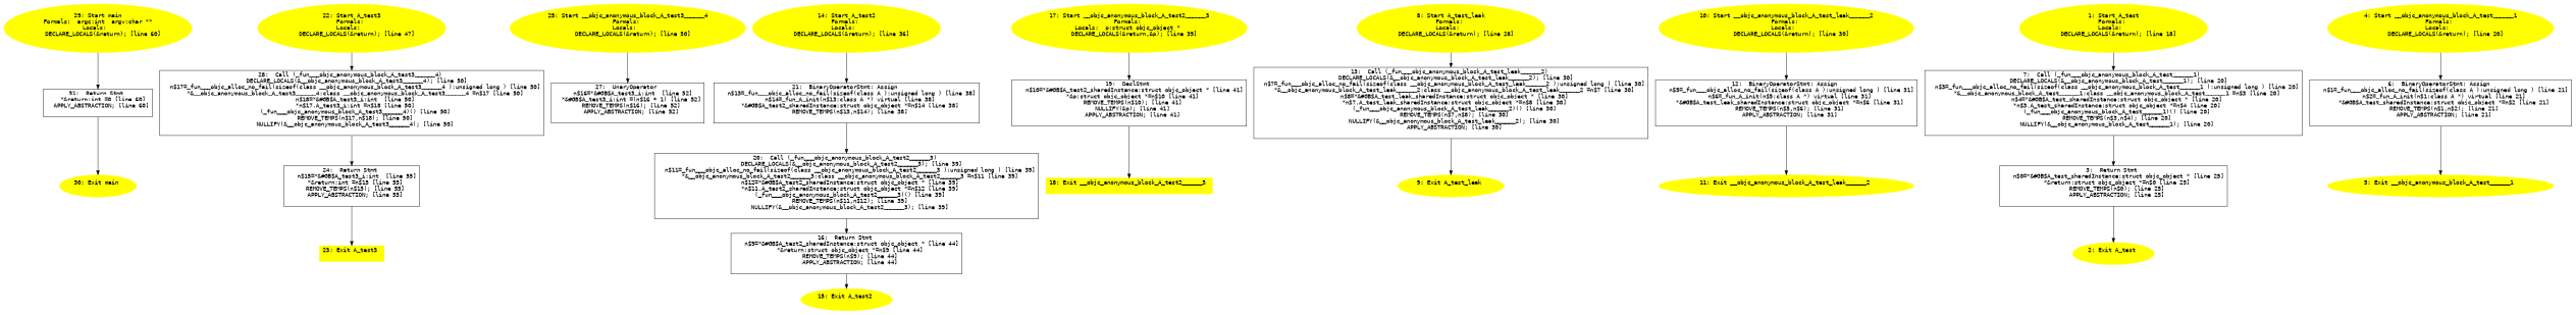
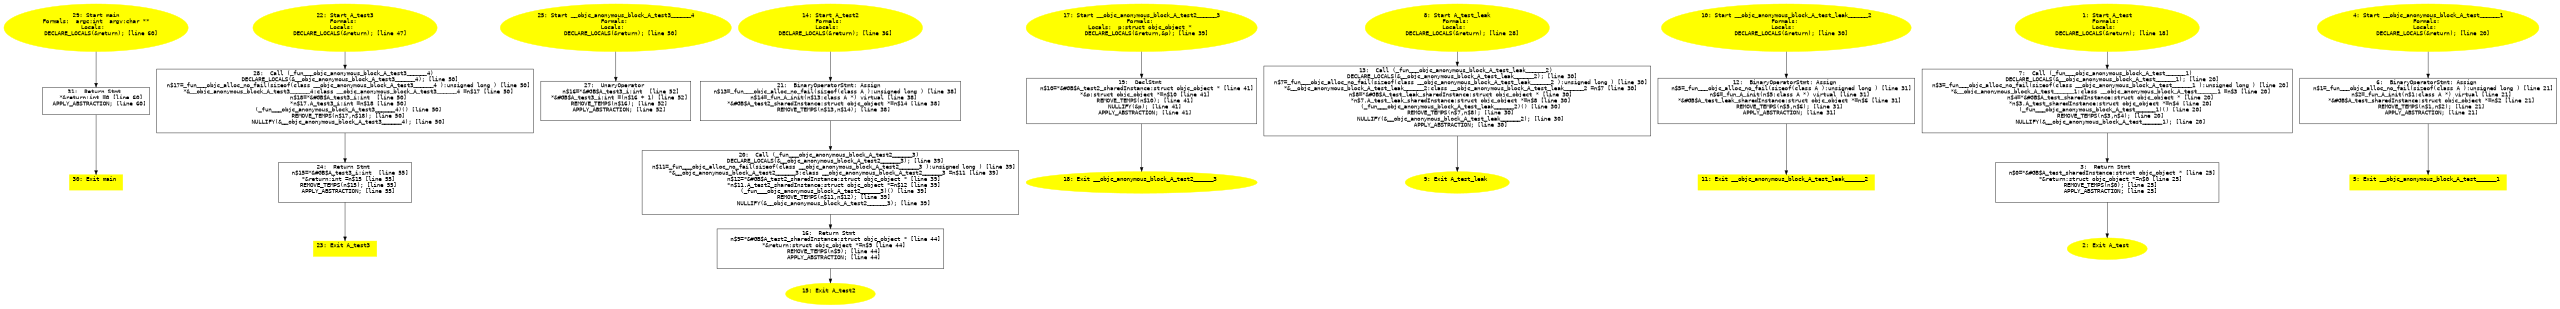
  digraph {
    fontname="DejaVu Sans Mono"
    node [fontname="DejaVu Sans Mono" color=yellow style=filled]
    edge [fontname="DejaVu Sans Mono"]
    n1 [label="31:  Return Stmt \n   *&return:int =0 [line 60]\n  APPLY_ABSTRACTION; [line 60]\n " shape=box color="" style=""]
-   n2 [label="30: Exit main \n  "]
+   n2 [label="30: Exit main \n  " shape=box]
    n3 [label="29: Start main\nFormals:  argc:int  argv:char **\nLocals:  \n   DECLARE_LOCALS(&return); [line 60]\n "]
    n4 [label="28:  Call (_fun___objc_anonymous_block_A_test3______4) \n   DECLARE_LOCALS(&__objc_anonymous_block_A_test3______4); [line 50]\n  n$17=_fun___objc_alloc_no_fail(sizeof(class __objc_anonymous_block_A_test3______4 ):unsigned long ) [line 50]\n  *&__objc_anonymous_block_A_test3______4:class __objc_anonymous_block_A_test3______4 =n$17 [line 50]\n  n$18=*&#GB$A_test3_i:int  [line 50]\n  *n$17.A_test3_i:int =n$18 [line 50]\n  (_fun___objc_anonymous_block_A_test3______4)() [line 50]\n  REMOVE_TEMPS(n$17,n$18); [line 50]\n  NULLIFY(&__objc_anonymous_block_A_test3______4); [line 50]\n " shape=box color="" style=""]
    n5 [label="24:  Return Stmt \n   n$15=*&#GB$A_test3_i:int  [line 55]\n  *&return:int =n$15 [line 55]\n  REMOVE_TEMPS(n$15); [line 55]\n  APPLY_ABSTRACTION; [line 55]\n " shape=box color="" style=""]
    n6 [label="23: Exit A_test3 \n  " shape=box]
    n7 [label="27:  UnaryOperator \n   n$16=*&#GB$A_test3_i:int  [line 52]\n  *&#GB$A_test3_i:int =(n$16 + 1) [line 52]\n  REMOVE_TEMPS(n$16); [line 52]\n  APPLY_ABSTRACTION; [line 52]\n " shape=box color="" style=""]
    n8 [label="25: Start __objc_anonymous_block_A_test3______4\nFormals: \nLocals:  \n   DECLARE_LOCALS(&return); [line 50]\n "]
    n9 [label="22: Start A_test3\nFormals: \nLocals:  \n   DECLARE_LOCALS(&return); [line 47]\n "]
    n10 [label="21:  BinaryOperatorStmt: Assign \n   n$13=_fun___objc_alloc_no_fail(sizeof(class A ):unsigned long ) [line 38]\n  n$14=_fun_A_init(n$13:class A *) virtual [line 38]\n  *&#GB$A_test2_sharedInstance:struct objc_object *=n$14 [line 38]\n  REMOVE_TEMPS(n$13,n$14); [line 38]\n " shape=box color="" style=""]
    n11 [label="20:  Call (_fun___objc_anonymous_block_A_test2______3) \n   DECLARE_LOCALS(&__objc_anonymous_block_A_test2______3); [line 39]\n  n$11=_fun___objc_alloc_no_fail(sizeof(class __objc_anonymous_block_A_test2______3 ):unsigned long ) [line 39]\n  *&__objc_anonymous_block_A_test2______3:class __objc_anonymous_block_A_test2______3 =n$11 [line 39]\n  n$12=*&#GB$A_test2_sharedInstance:struct objc_object * [line 39]\n  *n$11.A_test2_sharedInstance:struct objc_object *=n$12 [line 39]\n  (_fun___objc_anonymous_block_A_test2______3)() [line 39]\n  REMOVE_TEMPS(n$11,n$12); [line 39]\n  NULLIFY(&__objc_anonymous_block_A_test2______3); [line 39]\n " shape=box color="" style=""]
    n12 [label="16:  Return Stmt \n   n$9=*&#GB$A_test2_sharedInstance:struct objc_object * [line 44]\n  *&return:struct objc_object *=n$9 [line 44]\n  REMOVE_TEMPS(n$9); [line 44]\n  APPLY_ABSTRACTION; [line 44]\n " shape=box color="" style=""]
    n13 [label="15: Exit A_test2 \n  "]
    n14 [label="19:  DeclStmt \n   n$10=*&#GB$A_test2_sharedInstance:struct objc_object * [line 41]\n  *&p:struct objc_object *=n$10 [line 41]\n  REMOVE_TEMPS(n$10); [line 41]\n  NULLIFY(&p); [line 41]\n  APPLY_ABSTRACTION; [line 41]\n " shape=box color="" style=""]
-   n15 [label="18: Exit __objc_anonymous_block_A_test2______3 \n  " shape=box]
+   n15 [label="18: Exit __objc_anonymous_block_A_test2______3 \n  "]
    n16 [label="17: Start __objc_anonymous_block_A_test2______3\nFormals: \nLocals:  p:struct objc_object * \n   DECLARE_LOCALS(&return,&p); [line 39]\n "]
    n17 [label="14: Start A_test2\nFormals: \nLocals:  \n   DECLARE_LOCALS(&return); [line 36]\n "]
    n18 [label="13:  Call (_fun___objc_anonymous_block_A_test_leak______2) \n   DECLARE_LOCALS(&__objc_anonymous_block_A_test_leak______2); [line 30]\n  n$7=_fun___objc_alloc_no_fail(sizeof(class __objc_anonymous_block_A_test_leak______2 ):unsigned long ) [line 30]\n  *&__objc_anonymous_block_A_test_leak______2:class __objc_anonymous_block_A_test_leak______2 =n$7 [line 30]\n  n$8=*&#GB$A_test_leak_sharedInstance:struct objc_object * [line 30]\n  *n$7.A_test_leak_sharedInstance:struct objc_object *=n$8 [line 30]\n  (_fun___objc_anonymous_block_A_test_leak______2)() [line 30]\n  REMOVE_TEMPS(n$7,n$8); [line 30]\n  NULLIFY(&__objc_anonymous_block_A_test_leak______2); [line 30]\n  APPLY_ABSTRACTION; [line 30]\n " shape=box color="" style=""]
    n19 [label="9: Exit A_test_leak \n  "]
    n20 [label="12:  BinaryOperatorStmt: Assign \n   n$5=_fun___objc_alloc_no_fail(sizeof(class A ):unsigned long ) [line 31]\n  n$6=_fun_A_init(n$5:class A *) virtual [line 31]\n  *&#GB$A_test_leak_sharedInstance:struct objc_object *=n$6 [line 31]\n  REMOVE_TEMPS(n$5,n$6); [line 31]\n  APPLY_ABSTRACTION; [line 31]\n " shape=box color="" style=""]
-   n21 [label="11: Exit __objc_anonymous_block_A_test_leak______2 \n  "]
+   n21 [label="11: Exit __objc_anonymous_block_A_test_leak______2 \n  " shape=box]
    n22 [label="10: Start __objc_anonymous_block_A_test_leak______2\nFormals: \nLocals:  \n   DECLARE_LOCALS(&return); [line 30]\n "]
    n23 [label="8: Start A_test_leak\nFormals: \nLocals:  \n   DECLARE_LOCALS(&return); [line 28]\n "]
    n24 [label="7:  Call (_fun___objc_anonymous_block_A_test______1) \n   DECLARE_LOCALS(&__objc_anonymous_block_A_test______1); [line 20]\n  n$3=_fun___objc_alloc_no_fail(sizeof(class __objc_anonymous_block_A_test______1 ):unsigned long ) [line 20]\n  *&__objc_anonymous_block_A_test______1:class __objc_anonymous_block_A_test______1 =n$3 [line 20]\n  n$4=*&#GB$A_test_sharedInstance:struct objc_object * [line 20]\n  *n$3.A_test_sharedInstance:struct objc_object *=n$4 [line 20]\n  (_fun___objc_anonymous_block_A_test______1)() [line 20]\n  REMOVE_TEMPS(n$3,n$4); [line 20]\n  NULLIFY(&__objc_anonymous_block_A_test______1); [line 20]\n " shape=box color="" style=""]
    n25 [label="3:  Return Stmt \n   n$0=*&#GB$A_test_sharedInstance:struct objc_object * [line 25]\n  *&return:struct objc_object *=n$0 [line 25]\n  REMOVE_TEMPS(n$0); [line 25]\n  APPLY_ABSTRACTION; [line 25]\n " shape=box color="" style=""]
    n26 [label="2: Exit A_test \n  "]
    n27 [label="6:  BinaryOperatorStmt: Assign \n   n$1=_fun___objc_alloc_no_fail(sizeof(class A ):unsigned long ) [line 21]\n  n$2=_fun_A_init(n$1:class A *) virtual [line 21]\n  *&#GB$A_test_sharedInstance:struct objc_object *=n$2 [line 21]\n  REMOVE_TEMPS(n$1,n$2); [line 21]\n  APPLY_ABSTRACTION; [line 21]\n " shape=box color="" style=""]
-   n28 [label="5: Exit __objc_anonymous_block_A_test______1 \n  "]
+   n28 [label="5: Exit __objc_anonymous_block_A_test______1 \n  " shape=box]
    n29 [label="4: Start __objc_anonymous_block_A_test______1\nFormals: \nLocals:  \n   DECLARE_LOCALS(&return); [line 20]\n "]
    n30 [label="1: Start A_test\nFormals: \nLocals:  \n   DECLARE_LOCALS(&return); [line 18]\n "]
    n1 -> n2
    n3 -> n1
    n4 -> n5
    n5 -> n6
    n8 -> n7
    n9 -> n4
    n10 -> n11
    n11 -> n12
    n12 -> n13
    n14 -> n15
    n16 -> n14
    n17 -> n10
    n18 -> n19
    n20 -> n21
    n22 -> n20
    n23 -> n18
    n24 -> n25
    n25 -> n26
    n27 -> n28
    n29 -> n27
    n30 -> n24
  }
